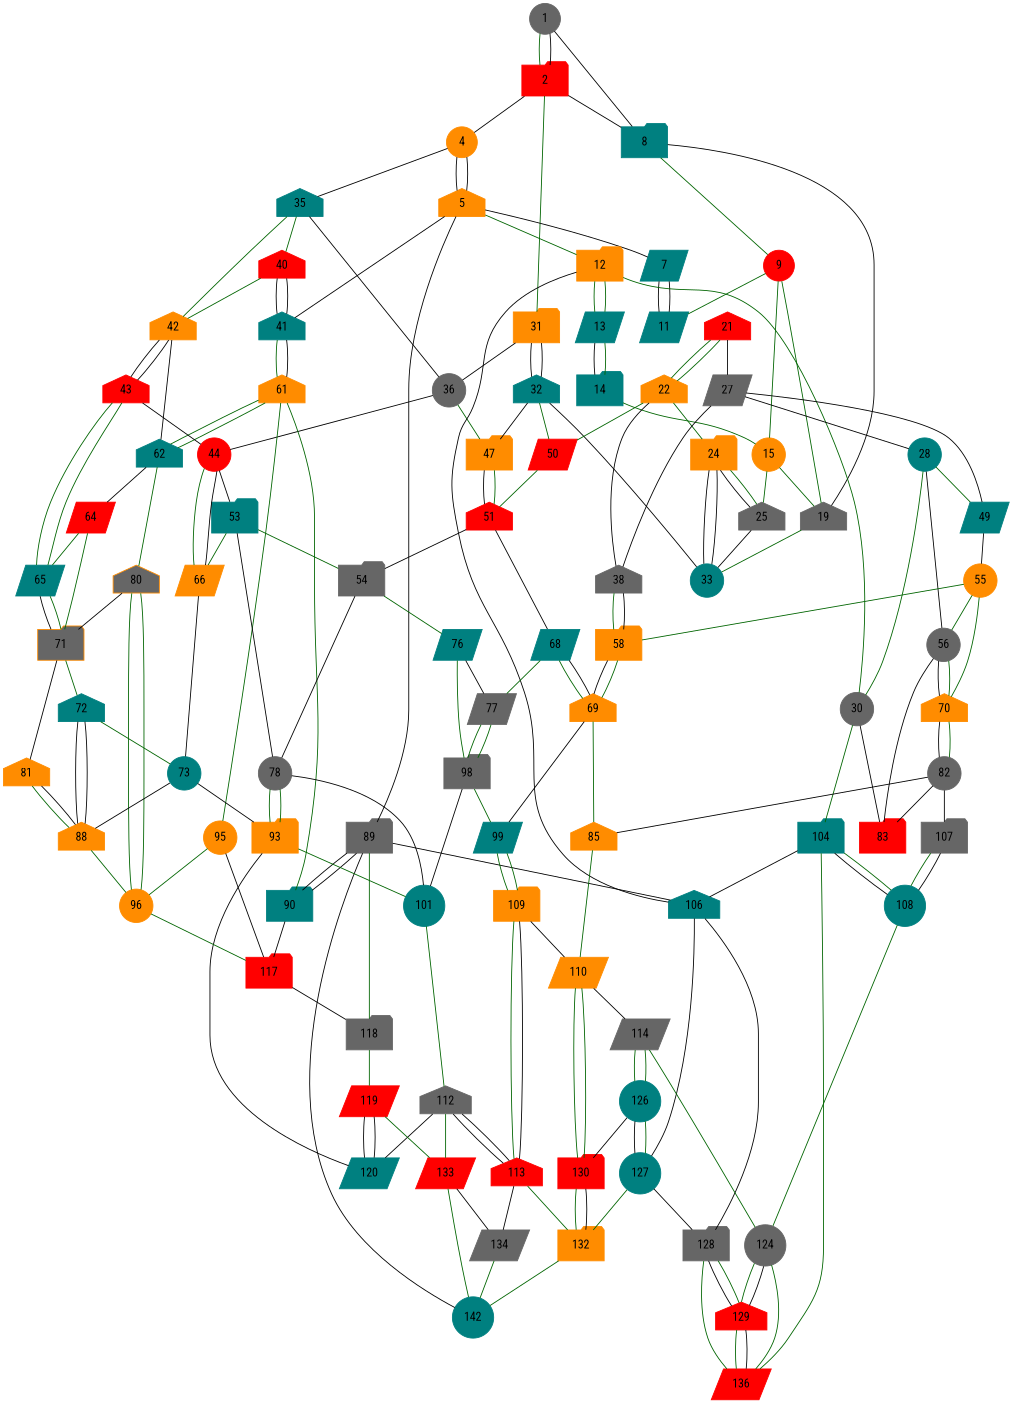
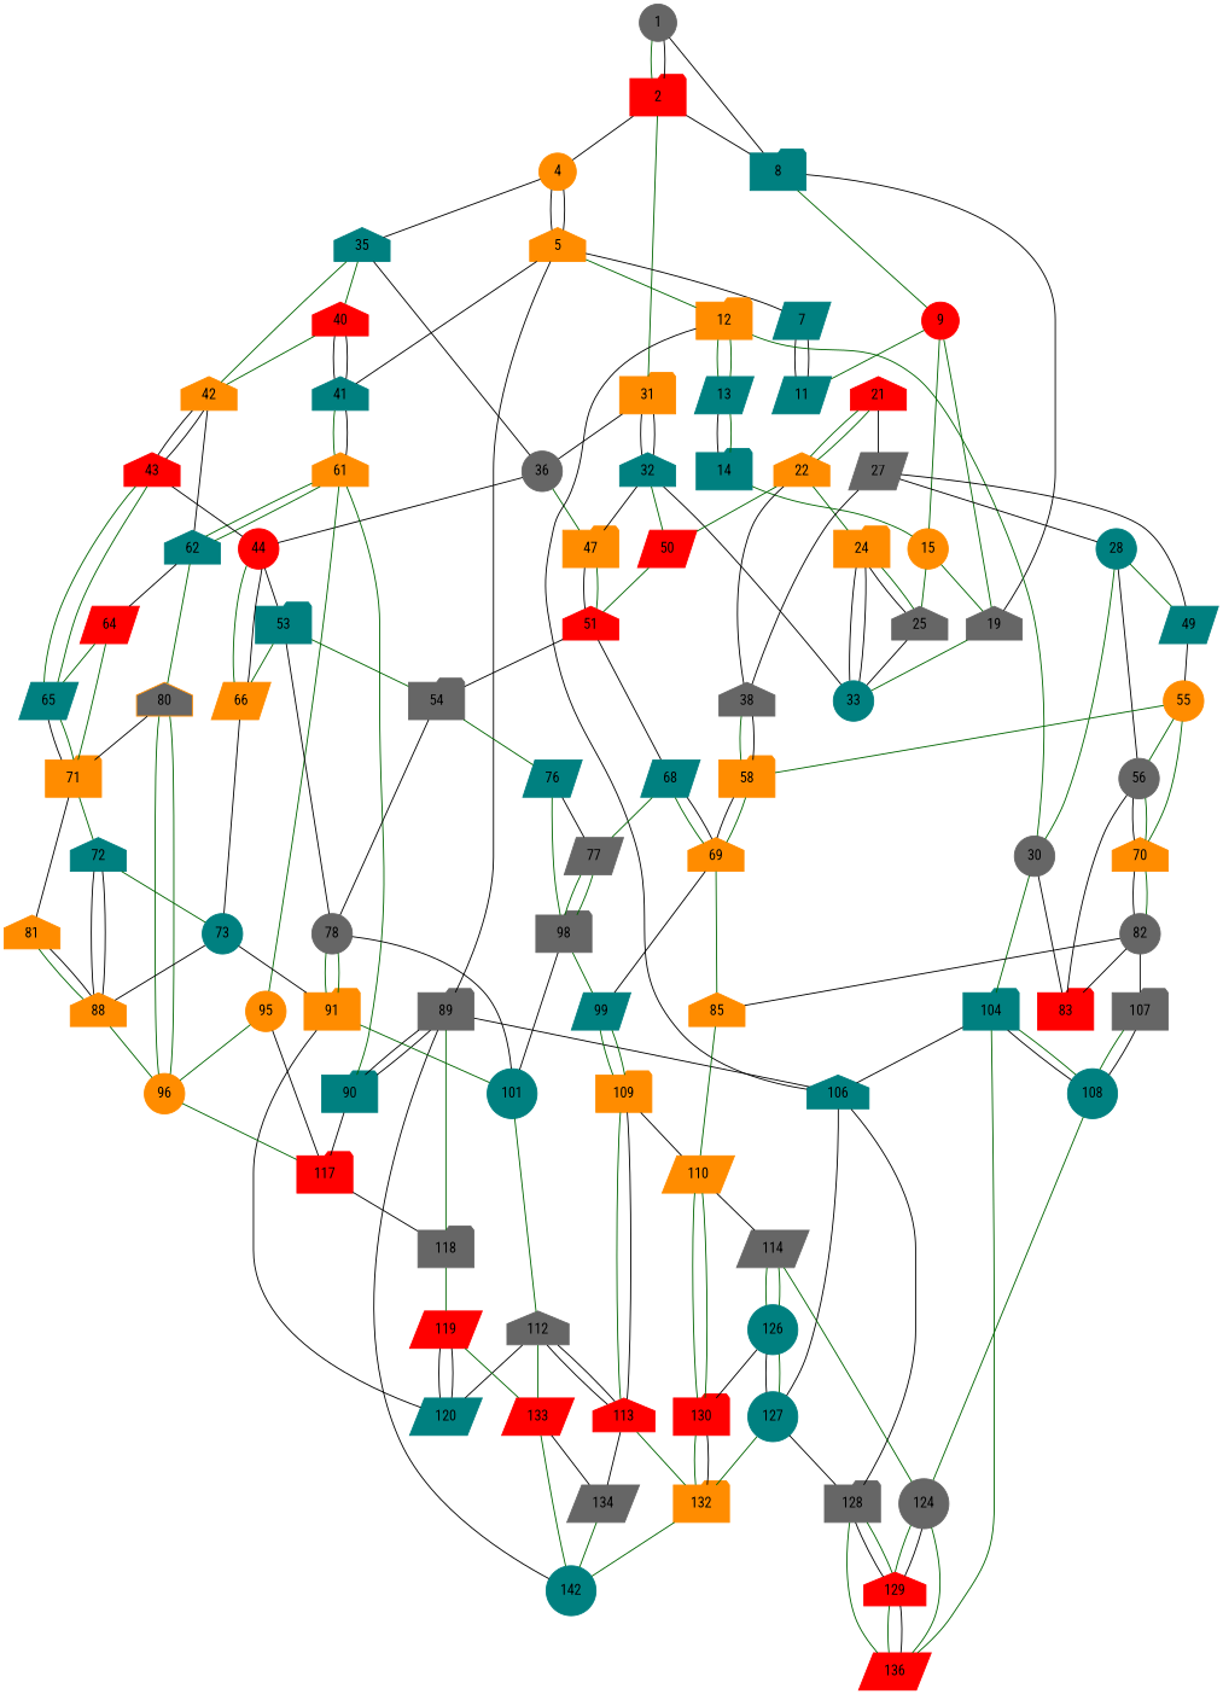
  graph {
    fontname="Roboto Condensed"
    node [color=teal fontname="Roboto Condensed" shape=house style=filled]
    edge [color=black fontname="Roboto Condensed"]
    1 [color=gray40 shape=circle]
    2 [color=red shape=folder super="+3"]
    8 [shape=folder super="+18"]
    4 [color=darkorange shape=circle]
    31 [color=darkorange shape=folder]
    9 [color=red shape=circle super="+10"]
    19 [color=gray40 super="+20"]
    5 [color=darkorange super="+6"]
    35 [super="+39"]
    32 [super="+48"]
    36 [color=gray40 shape=circle super="+46"]
    7 [shape=parallelogram]
    12 [color=darkorange shape=folder]
    41
    89 [color=gray40 shape=folder super="+141"]
    40 [color=red]
    42 [color=darkorange super="+60"]
    11 [shape=parallelogram]
    13 [shape=parallelogram super="+26"]
    30 [color=gray40 shape=circle super="+87"]
    106 [super="+144"]
    61 [color=darkorange super="+91"]
    90 [shape=folder]
    118 [color=gray40 shape=folder]
    142 [shape=circle super="+143"]
    15 [color=darkorange shape=circle super="+16"]
    33 [shape=circle super="+34"]
    25 [color=gray40]
    14 [shape=folder super="+17"]
    83 [color=red shape=folder]
    104 [shape=folder super="+105"]
    127 [shape=circle super="+139"]
    128 [color=gray40 shape=folder super="+140"]
    21 [color=red]
    22 [color=darkorange super="+23"]
    27 [color=gray40 shape=parallelogram super="+37"]
    24 [color=darkorange shape=folder]
    38 [color=gray40]
    50 [color=red shape=parallelogram]
    28 [shape=circle super="+29"]
    49 [shape=parallelogram]
    58 [color=darkorange shape=folder]
    51 [color=red super="+52"]
    56 [color=gray40 shape=circle super="+57"]
    55 [color=darkorange shape=circle super="+59"]
    70 [color=darkorange]
    108 [shape=circle super="+122"]
    136 [color=red shape=parallelogram super="+137"]
    47 [color=darkorange shape=folder]
    44 [color=red shape=circle super="+45"]
    43 [color=red]
    62 [super="+63"]
    53 [shape=folder super="+67"]
    66 [color=darkorange shape=parallelogram]
    69 [color=darkorange super="+84"]
    95 [color=darkorange shape=circle]
    65 [shape=parallelogram]
    64 [color=red shape=parallelogram]
    80 [color=darkorange fillcolor=gray40]
-   71 [color=darkorange shape=folder super="+74" fillcolor=gray40]
+   71 [color=darkorange shape=folder super="+74"]
    54 [color=gray40 shape=folder super="+75"]
    78 [color=gray40 shape=circle super="+79"]
    73 [shape=circle super="+92"]
    68 [shape=parallelogram]
    76 [shape=parallelogram]
    77 [color=gray40 shape=parallelogram]
-   93 [color=darkorange shape=folder super="+103"]
+   93 [color=darkorange shape=folder super="+103" label=91]
    101 [shape=circle super="+102"]
    98 [color=gray40 shape=folder super="+100"]
    82 [color=gray40 shape=circle super="+86"]
    85 [color=darkorange]
    99 [shape=parallelogram]
    117 [color=red shape=folder super="+121"]
    96 [color=darkorange shape=circle super="+97"]
    72
    81 [color=darkorange]
    88 [color=darkorange super="+94"]
    110 [color=darkorange shape=parallelogram super="+111"]
    109 [color=darkorange shape=folder]
    107 [color=gray40 shape=folder super="+116"]
    120 [shape=parallelogram]
    112 [color=gray40 super="+123"]
    114 [color=gray40 shape=parallelogram super="+115"]
    130 [color=red shape=folder]
    119 [color=red shape=parallelogram]
    113 [color=red super="+131"]
    133 [color=red shape=parallelogram super="+135"]
    124 [color=gray40 shape=circle super="+125"]
    132 [color=darkorange shape=folder super="+138"]
    129 [color=red]
    126 [shape=circle]
    134 [color=gray40 shape=parallelogram]
    1 -- 2 [color=darkgreen]
    1 -- 2
    1 -- 8
    2 -- 8
    2 -- 4
    2 -- 31 [color=darkgreen]
    8 -- 9 [color=darkgreen]
    8 -- 19
    4 -- 5
    4 -- 5
    4 -- 35
    31 -- 32
    31 -- 32
    31 -- 36
    9 -- 19 [color=darkgreen]
    9 -- 11 [color=darkgreen]
    9 -- 15 [color=darkgreen]
    19 -- 33 [color=darkgreen]
    5 -- 7
    5 -- 12 [color=darkgreen]
    5 -- 41
    5 -- 89
    35 -- 36
    35 -- 40 [color=darkgreen]
    35 -- 42 [color=darkgreen]
    32 -- 33
    32 -- 50 [color=darkgreen]
    32 -- 47
    36 -- 47 [color=darkgreen]
    36 -- 44
    7 -- 11
    7 -- 11
    12 -- 13 [color=darkgreen]
    12 -- 13 [color=darkgreen]
    12 -- 30 [color=darkgreen]
    12 -- 106
    41 -- 61 [color=darkgreen]
    41 -- 61
    89 -- 106
    89 -- 90
    89 -- 90
    89 -- 118 [color=darkgreen]
    89 -- 142
    40 -- 41
    40 -- 41
    40 -- 42 [color=darkgreen]
    42 -- 43
    42 -- 43
    42 -- 62
    13 -- 14 [weight=2]
    13 -- 14 [color=darkgreen]
    30 -- 83
    30 -- 104 [color=darkgreen]
    106 -- 127
    106 -- 128
    61 -- 90 [color=darkgreen]
    61 -- 62 [color=darkgreen]
    61 -- 62 [color=darkgreen]
    61 -- 95 [color=darkgreen]
    90 -- 117
    118 -- 119 [color=darkgreen]
    15 -- 19 [color=darkgreen]
    15 -- 25 [color=darkgreen]
    25 -- 33
    14 -- 15 [color=darkgreen]
    104 -- 106
    104 -- 108
    104 -- 108 [color=darkgreen]
    104 -- 136 [color=darkgreen]
    127 -- 128
    127 -- 132 [color=darkgreen]
    128 -- 136 [color=darkgreen]
    128 -- 129
    128 -- 129 [color=darkgreen]
    21 -- 22 [color=darkgreen]
    21 -- 22 [color=darkgreen]
    21 -- 27
    22 -- 24 [color=darkgreen]
    22 -- 38
    22 -- 50 [color=darkgreen]
    27 -- 38
    27 -- 28
    27 -- 49
    24 -- 33
    24 -- 33
    24 -- 25
    24 -- 25 [color=darkgreen]
    38 -- 58 [color=darkgreen]
    38 -- 58
    50 -- 51 [color=darkgreen]
    28 -- 30 [color=darkgreen]
    28 -- 49 [color=darkgreen]
    28 -- 56
    49 -- 55
    58 -- 69
    58 -- 69 [color=darkgreen]
    51 -- 54
    51 -- 68
    56 -- 83
    56 -- 70
    56 -- 70 [color=darkgreen]
    55 -- 58 [color=darkgreen]
    55 -- 56 [color=darkgreen]
    55 -- 70 [color=darkgreen]
    70 -- 82
    70 -- 82 [color=darkgreen]
    108 -- 124 [color=darkgreen]
    47 -- 51
    47 -- 51 [color=darkgreen]
    44 -- 53
    44 -- 66 [color=darkgreen]
    44 -- 66
    43 -- 44
    43 -- 65 [color=darkgreen]
    43 -- 65 [color=darkgreen]
    62 -- 64
    62 -- 80 [color=darkgreen]
    53 -- 66 [color=darkgreen]
    53 -- 54 [color=darkgreen]
    53 -- 78
    66 -- 73
    69 -- 85 [color=darkgreen]
    69 -- 99
    95 -- 117
    95 -- 96 [color=darkgreen]
    65 -- 71
    65 -- 71 [color=darkgreen]
    64 -- 65 [color=darkgreen]
    64 -- 71 [color=darkgreen]
    80 -- 71
    80 -- 96 [color=darkgreen]
    80 -- 96 [color=darkgreen]
    71 -- 72 [color=darkgreen]
    71 -- 81
    54 -- 78
    54 -- 76 [color=darkgreen]
    78 -- 93 [color=darkgreen]
    78 -- 93 [color=darkgreen]
    78 -- 101
    73 -- 93
    73 -- 88
    68 -- 69 [color=darkgreen]
    68 -- 69
    68 -- 77 [color=darkgreen]
    76 -- 77
    76 -- 98 [color=darkgreen]
    77 -- 98 [color=darkgreen]
    77 -- 98 [color=darkgreen]
    93 -- 101 [color=darkgreen]
    93 -- 120
    101 -- 112 [color=darkgreen]
    98 -- 101
    98 -- 99 [color=darkgreen]
    82 -- 83
    82 -- 85
    82 -- 107
    85 -- 110 [color=darkgreen]
    99 -- 109 [color=darkgreen]
    99 -- 109 [color=darkgreen]
    117 -- 118
    96 -- 117 [color=darkgreen]
    72 -- 73 [color=darkgreen]
    72 -- 88
    72 -- 88
    81 -- 88 [color=darkgreen]
    81 -- 88
    88 -- 96 [color=darkgreen]
    110 -- 114
    110 -- 130 [color=darkgreen]
    110 -- 130 [color=darkgreen]
    109 -- 110
    109 -- 113 [color=darkgreen]
    109 -- 113
    107 -- 108 [color=darkgreen weight=2]
    107 -- 108
    112 -- 120
    112 -- 113
    112 -- 113
    112 -- 133 [color=darkgreen]
    114 -- 124 [color=darkgreen]
    114 -- 126 [color=darkgreen]
    114 -- 126 [color=darkgreen]
    130 -- 132 [color=darkgreen]
    130 -- 132
    119 -- 120
    119 -- 120
    119 -- 133 [color=darkgreen]
    113 -- 132 [color=darkgreen]
    113 -- 134
    133 -- 142 [color=darkgreen]
    133 -- 134
    124 -- 136 [color=darkgreen]
    124 -- 129 [color=darkgreen]
    124 -- 129
    132 -- 142 [color=darkgreen]
    129 -- 136 [color=darkgreen]
    129 -- 136
    126 -- 127
    126 -- 127 [color=darkgreen]
    126 -- 130
    134 -- 142 [color=darkgreen]
  }
